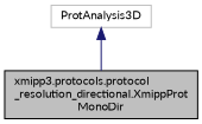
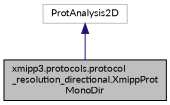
  digraph {
    fontname=Lato
    node [fontname=Lato fontsize=10 shape=record style=filled]
    n1 [color=black fillcolor=grey75 fontcolor=black height=0.2 label="xmipp3.protocols.protocol\l_resolution_directional.XmippProt\lMonoDir" width=0.4]
-   n2 [color=grey75 fillcolor=white height=0.2 label=ProtAnalysis3D width=0.4]
+   n2 [color=grey75 fillcolor=white height=0.2 label=ProtAnalysis2D width=0.4]
    n2 -> n1 [color=midnightblue dir=back fontname=Lato fontsize=10 labelfontname=Helvetica labelfontsize=10 style=solid]
  }
